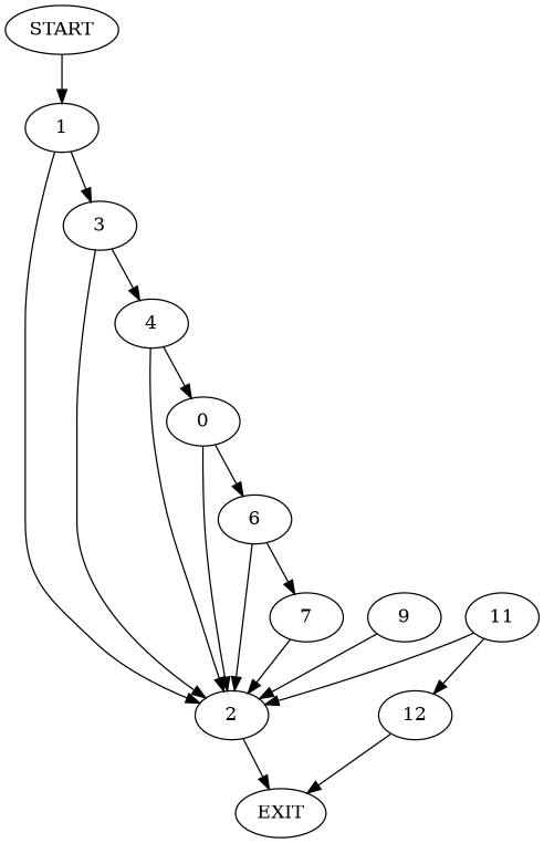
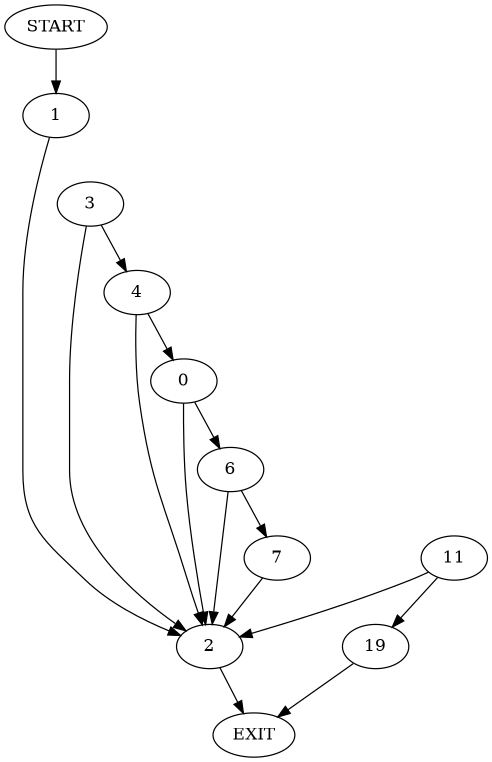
  digraph {
    n1 [label=START]
    1
    2
    3
    n5 [label=EXIT]
    4
    n7 [label=0]
    6
    7
-   9
    11
-   12
+   12 [label=19]
    n1 -> 1
    1 -> 2
-   1 -> 3
    2 -> n5
    3 -> 2
    3 -> 4
    4 -> 2
    4 -> n7
    n7 -> 2
    n7 -> 6
    6 -> 2
    6 -> 7
    7 -> 2
-   9 -> 2
    11 -> 2
    11 -> 12
    12 -> n5
  }
